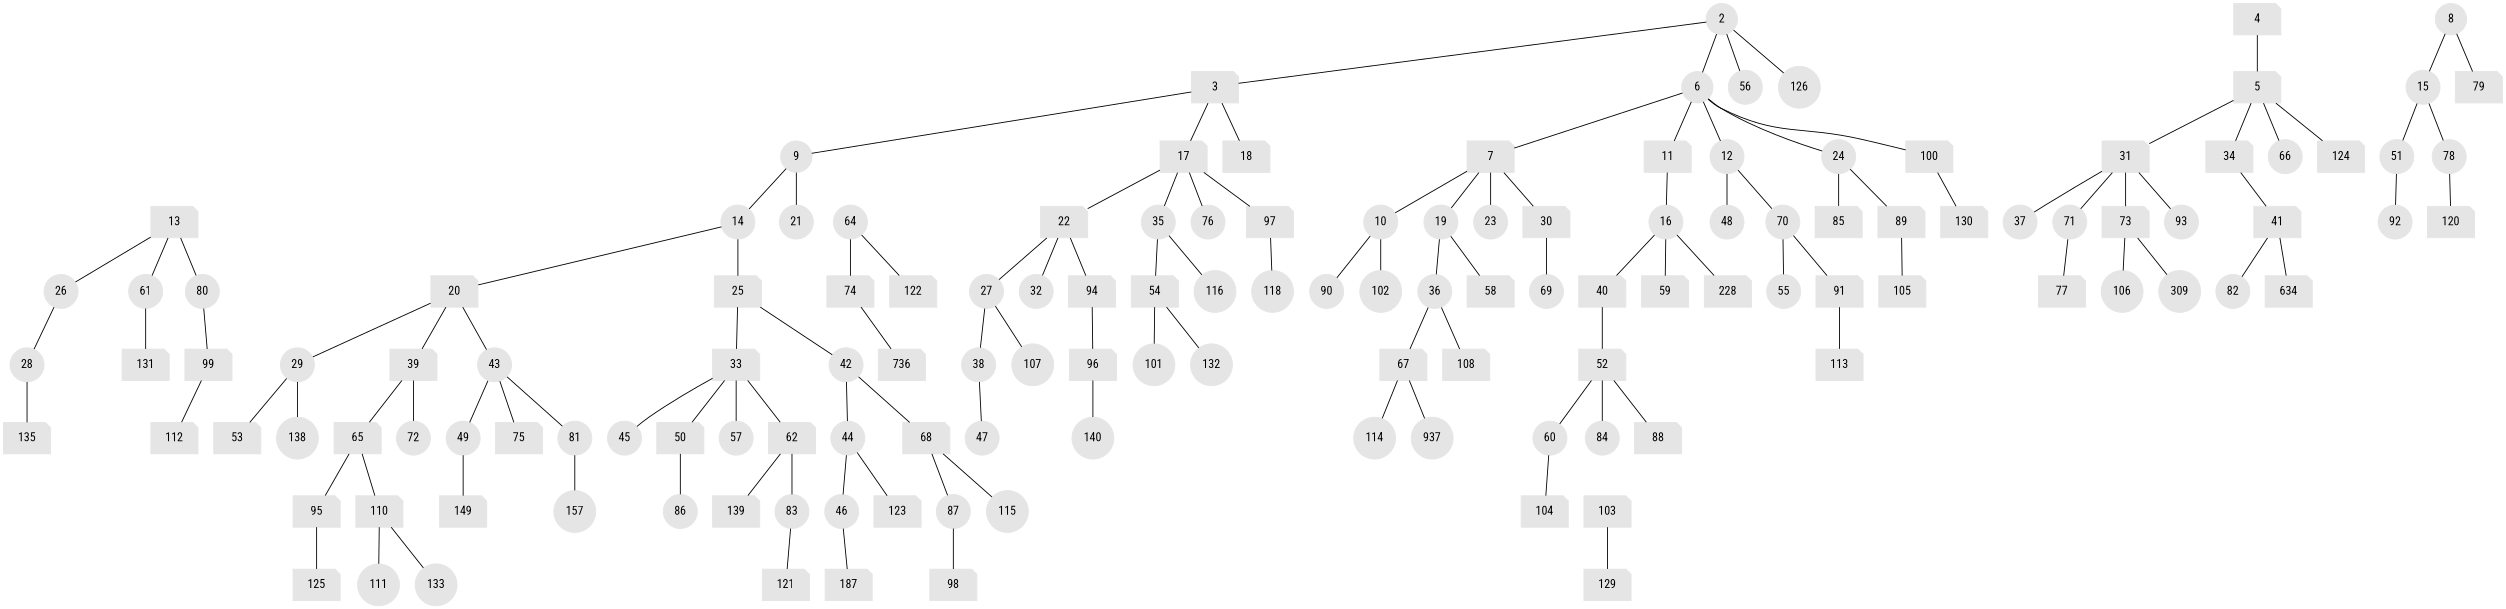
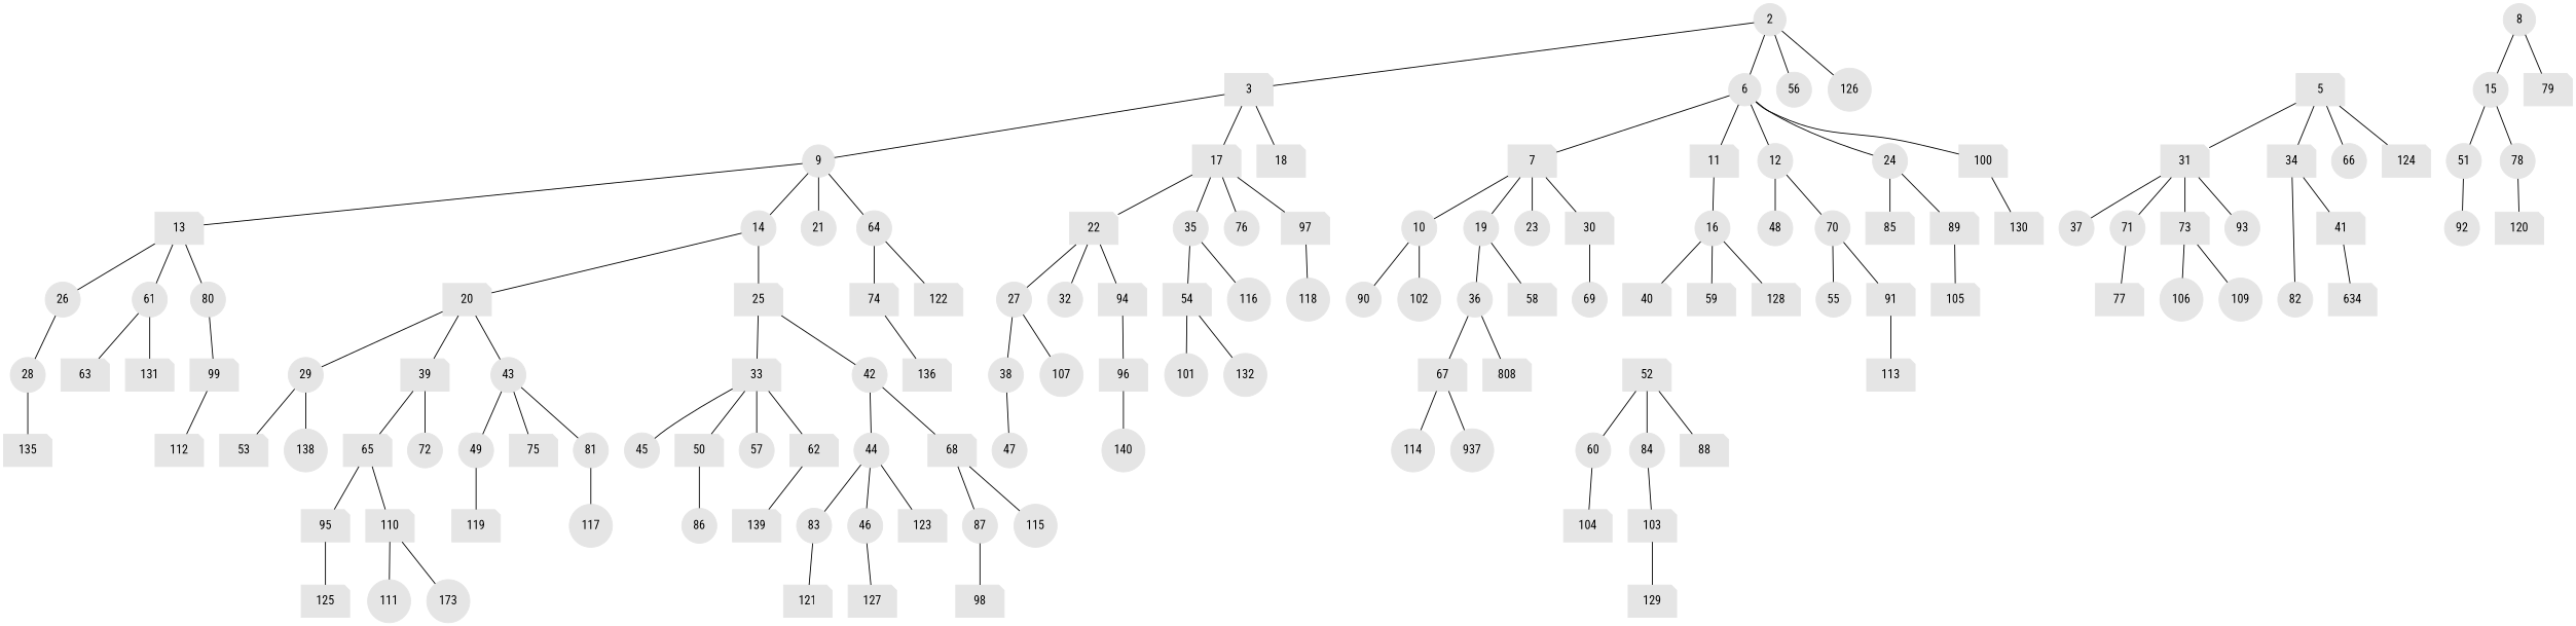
  graph {
    fontname="Roboto Condensed"
    node [color=gray90 fontname="Roboto Condensed" shape=circle style=filled]
    edge [fontname="Roboto Condensed"]
    3 [shape=note]
    2
    6
    56
    126
-   4 [shape=note]
    5 [shape=note]
    8
    15
    79 [shape=note]
    9
    17 [shape=note]
    18 [shape=note]
    7 [shape=note]
    11 [shape=note]
    12
    24
    100 [shape=note]
    13 [shape=note]
    14
    21
    64
    22 [shape=note]
    35
    76
    97 [shape=note]
    31 [shape=note]
    34 [shape=note]
    66
    124 [shape=note]
    37
    71
    73 [shape=note]
    93
    41 [shape=note]
    10
    19
    23
    30 [shape=note]
    16
    48
    70
    85 [shape=note]
    89 [shape=note]
    130 [shape=note]
    90
    102
    36
    58 [shape=note]
    69
    51
    78
    26
    61
    80
    20 [shape=note]
    25 [shape=note]
    74 [shape=note]
    122 [shape=note]
    40 [shape=note]
    59 [shape=note]
-   128 [shape=note label=228]
+   128 [shape=note]
    55
    91 [shape=note]
    28
+   63 [shape=note]
    131 [shape=note]
    99 [shape=note]
    29
    39 [shape=note]
    43
    33 [shape=note]
    42
    92
    120 [shape=note]
    52 [shape=note]
    27
    32
    94 [shape=note]
    54 [shape=note]
    116
    118
    67 [shape=note]
-   108 [shape=note]
+   108 [shape=note label=808]
    53 [shape=note]
    138
    65 [shape=note]
    72
    49
    75 [shape=note]
    81
    38
    107
    96 [shape=note]
    105 [shape=note]
    45
    50 [shape=note]
    57
    62 [shape=note]
    44
    68 [shape=note]
    135 [shape=note]
    47
    77 [shape=note]
    106
-   109 [label=309]
+   109
    86
    83
    139 [shape=note]
    82
    n111 [label=634 shape=note]
    101
    132
    114
    n115 [label=937]
    95 [shape=note]
    110 [shape=note]
    60
    84
    88 [shape=note]
    46
    123 [shape=note]
    87
    115
-   119 [shape=note label=149]
-   117 [label=157]
-   127 [shape=note label=187]
+   119 [shape=note]
+   117
+   127 [shape=note]
    104 [shape=note]
    103 [shape=note]
    121 [shape=note]
-   136 [shape=note label=736]
+   136 [shape=note]
    125 [shape=note]
    111
-   133
+   133 [label=173]
    98 [shape=note]
    113 [shape=note]
    112 [shape=note]
    129 [shape=note]
    140
    3 -- 9
    3 -- 17
    3 -- 18
    2 -- 3
    2 -- 6
    2 -- 56
    2 -- 126
    6 -- 7
    6 -- 11
    6 -- 12
    6 -- 24
    6 -- 100
-   4 -- 5
    5 -- 31
    5 -- 34
    5 -- 66
    5 -- 124
    8 -- 15
    8 -- 79
    15 -- 51
    15 -- 78
+   9 -- 13
    9 -- 14
    9 -- 21
+   9 -- 64
    17 -- 22
    17 -- 35
    17 -- 76
    17 -- 97
    7 -- 10
    7 -- 19
    7 -- 23
    7 -- 30
    11 -- 16
    12 -- 48
    12 -- 70
    24 -- 85
    24 -- 89
    100 -- 130
    13 -- 26
    13 -- 61
    13 -- 80
    14 -- 20
    14 -- 25
    64 -- 74
    64 -- 122
    22 -- 27
    22 -- 32
    22 -- 94
    35 -- 54
    35 -- 116
    97 -- 118
    31 -- 37
    31 -- 71
    31 -- 73
    31 -- 93
    34 -- 41
    71 -- 77
    73 -- 106
    73 -- 109
-   41 -- 82
+   34 -- 82
    41 -- n111
    10 -- 90
    10 -- 102
    19 -- 36
    19 -- 58
    30 -- 69
    16 -- 40
    16 -- 59
    16 -- 128
    70 -- 55
    70 -- 91
    89 -- 105
    36 -- 67
    36 -- 108
    51 -- 92
    78 -- 120
    26 -- 28
+   61 -- 63
    61 -- 131
    80 -- 99
    20 -- 29
    20 -- 39
    20 -- 43
    25 -- 33
    25 -- 42
    74 -- 136
-   40 -- 52
    91 -- 113
    28 -- 135
    99 -- 112
    29 -- 53
    29 -- 138
    39 -- 65
    39 -- 72
    43 -- 49
    43 -- 75
    43 -- 81
    33 -- 45
    33 -- 50
    33 -- 57
    33 -- 62
    42 -- 44
    42 -- 68
    52 -- 60
    52 -- 84
    52 -- 88
    27 -- 38
    27 -- 107
    94 -- 96
    54 -- 101
    54 -- 132
    67 -- 114
    67 -- n115
    65 -- 95
    65 -- 110
    49 -- 119
    81 -- 117
    38 -- 47
    96 -- 140
    50 -- 86
-   62 -- 83
+   44 -- 83
    62 -- 139
    44 -- 46
    44 -- 123
    68 -- 87
    68 -- 115
    83 -- 121
    95 -- 125
    110 -- 111
    110 -- 133
    60 -- 104
+   84 -- 103
    46 -- 127
    87 -- 98
    103 -- 129
  }
